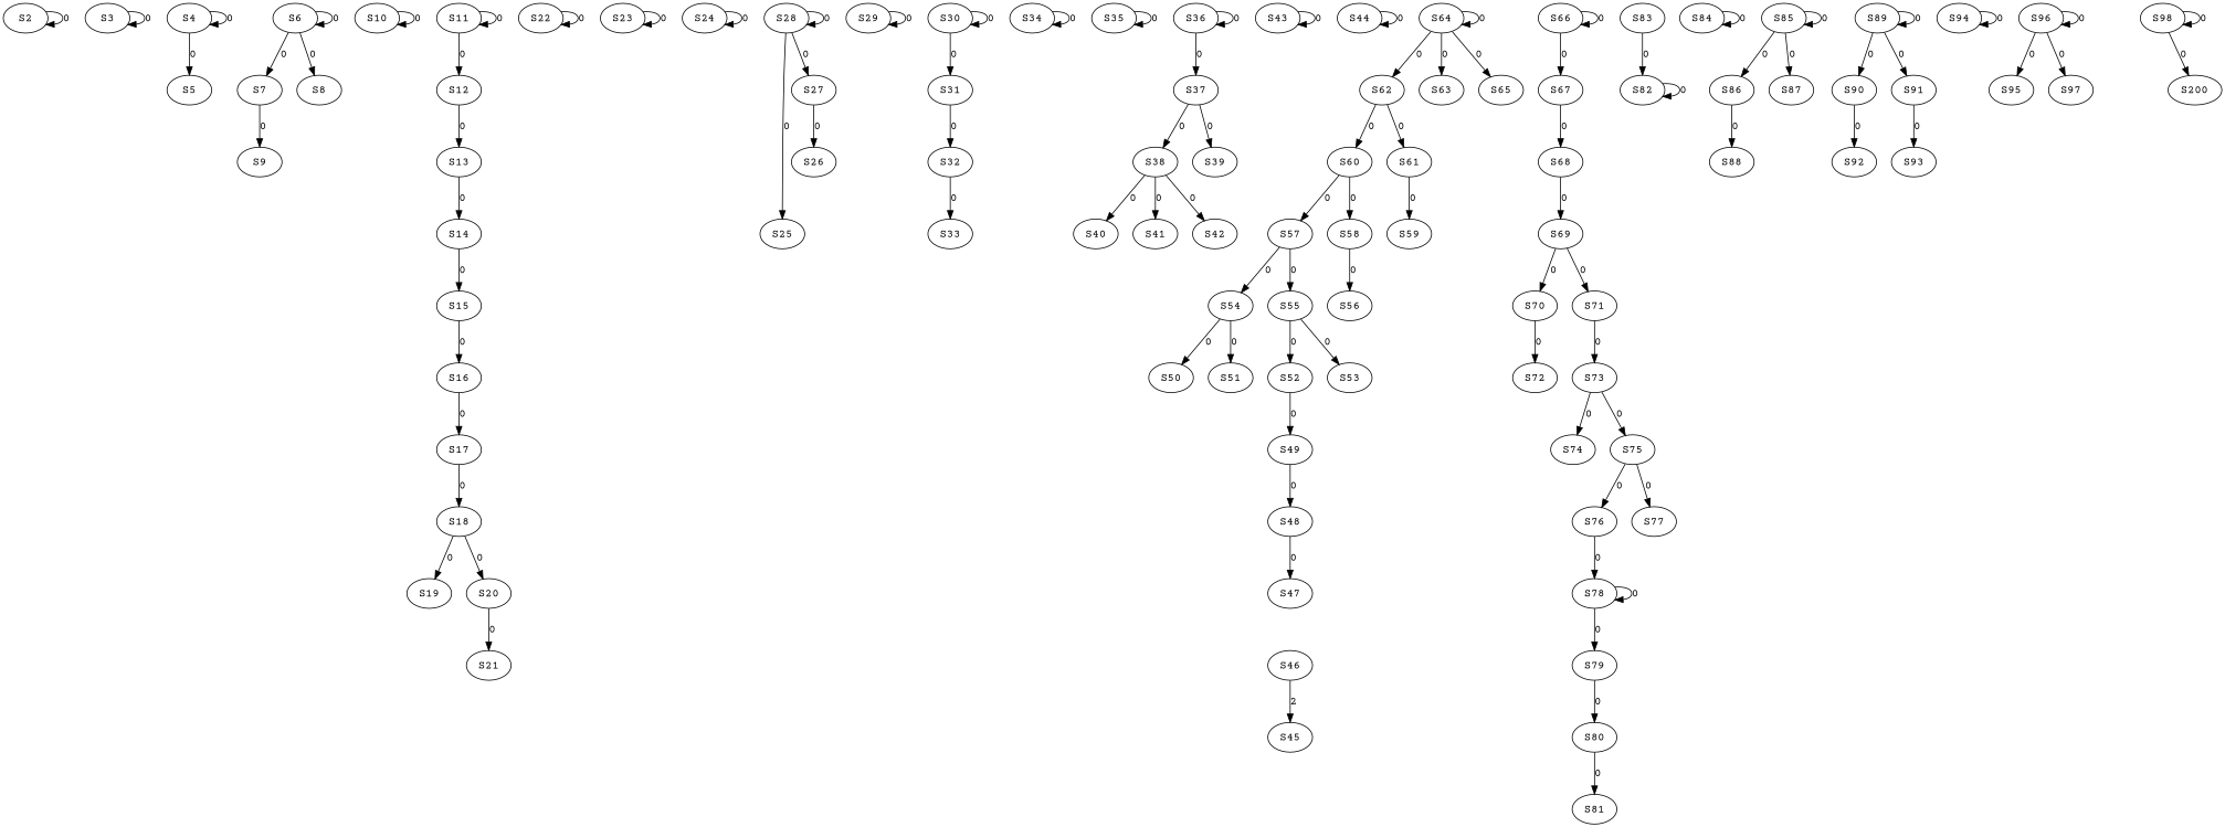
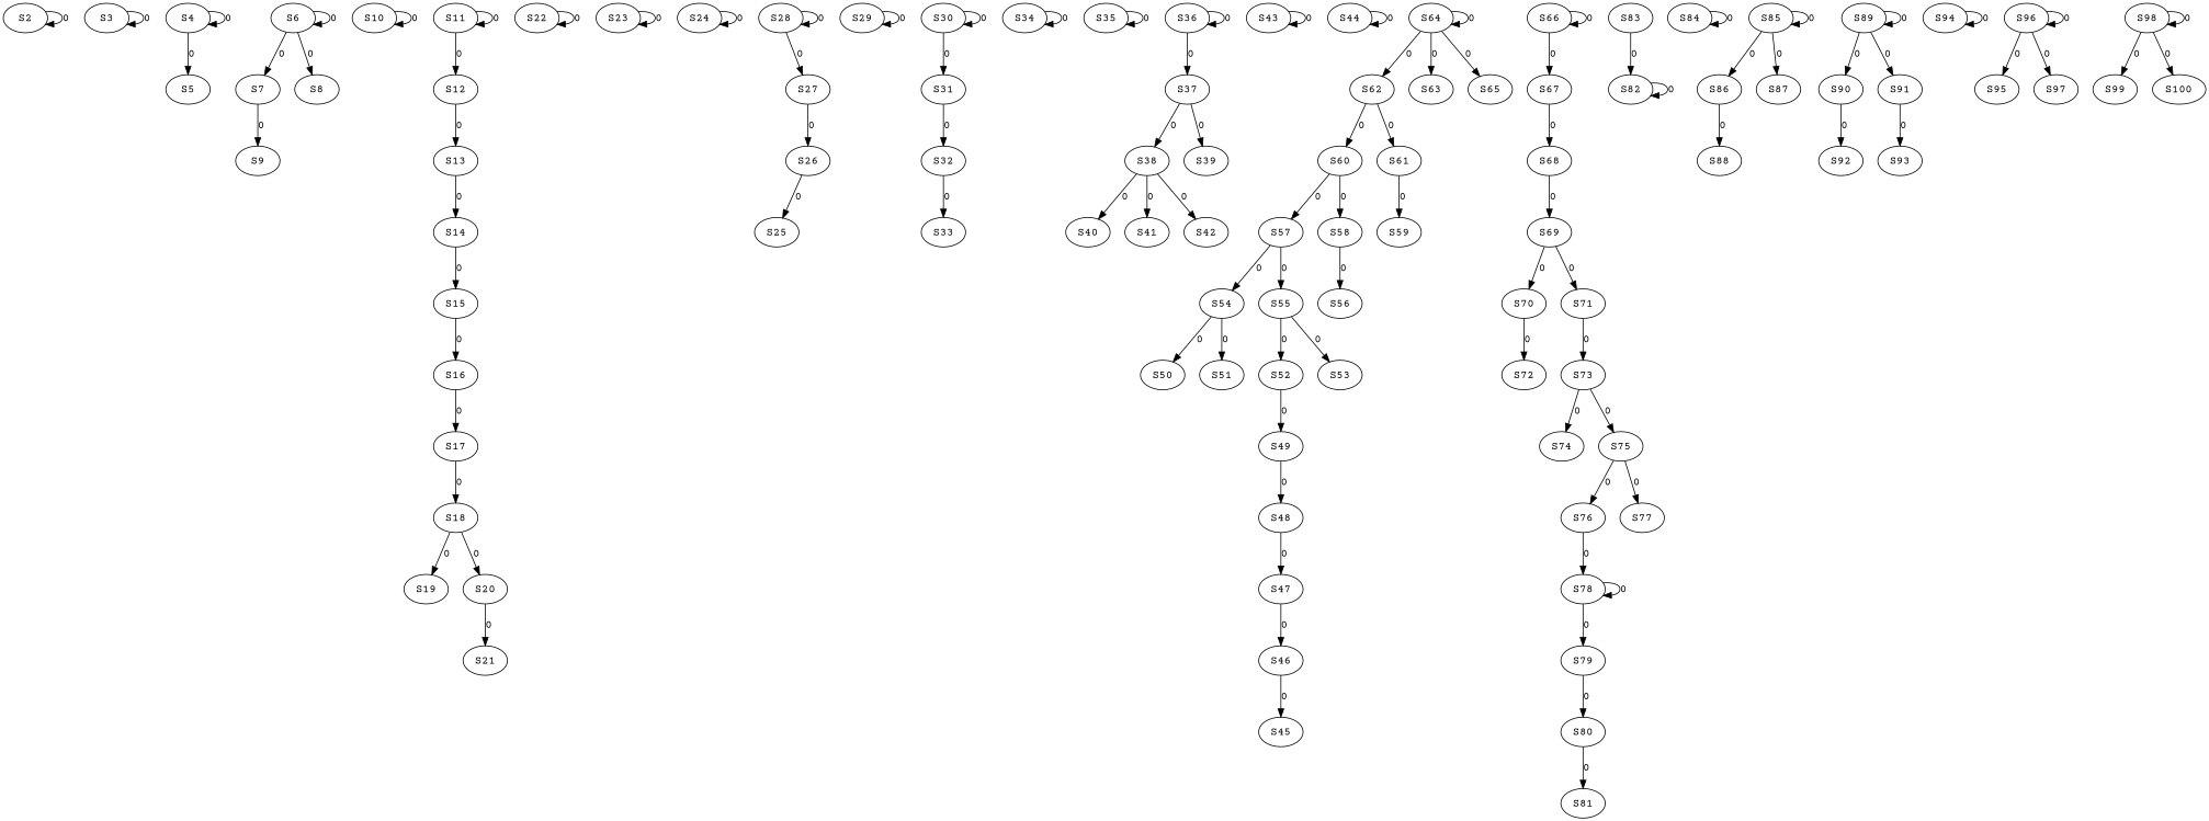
  strict digraph {
    fontname="Courier Prime"
    node [fontname="Courier Prime"]
    edge [fontname="Courier Prime"]
    S2
    S3
    S4
    S5
    S6
    S7
    S8
    S9
    S10
    S11
    S12
    S13
    S14
    S15
    S16
    S17
    S18
    S19
    S20
    S21
    S22
    S23
    S24
    S26
    S25
    S27
    S28
    S29
    S30
    S31
    S32
    S33
    S34
    S35
    S36
    S37
    S38
    S39
    S40
    S41
    S42
    S43
    S44
    S46
    S45
    S47
    S48
    S49
    S52
    S54
    S50
    S51
    S55
    S53
    S57
    S58
    S56
    S60
    S61
    S59
    S62
    S64
    S63
    S65
    S66
    S67
    S68
    S69
    S70
    S71
    S72
    S73
    S74
    S75
    S76
    S77
    S78
    S79
    S80
    S81
    S82
    S83
    S84
    S85
    S86
    S87
    S88
    S89
    S90
    S91
    S92
    S93
    S94
    S96
    S95
    S97
    S98
-   S100 [label=S200]
+   S99
+   S100
    S2 -> S2 [label=0]
    S3 -> S3 [label=0]
    S4 -> S4 [label=0]
    S4 -> S5 [label=0]
    S6 -> S6 [label=0]
    S6 -> S7 [label=0]
    S6 -> S8 [label=0]
    S7 -> S9 [label=0]
    S10 -> S10 [label=0]
    S11 -> S11 [label=0]
    S11 -> S12 [label=0]
    S12 -> S13 [label=0]
    S13 -> S14 [label=0]
    S14 -> S15 [label=0]
    S15 -> S16 [label=0]
    S16 -> S17 [label=0]
    S17 -> S18 [label=0]
    S18 -> S19 [label=0]
    S18 -> S20 [label=0]
    S20 -> S21 [label=0]
    S22 -> S22 [label=0]
    S23 -> S23 [label=0]
    S24 -> S24 [label=0]
-   S28 -> S25 [label=0]
+   S26 -> S25 [label=0]
    S27 -> S26 [label=0]
    S28 -> S27 [label=0]
    S28 -> S28 [label=0]
    S29 -> S29 [label=0]
    S30 -> S30 [label=0]
    S30 -> S31 [label=0]
    S31 -> S32 [label=0]
    S32 -> S33 [label=0]
    S34 -> S34 [label=0]
    S35 -> S35 [label=0]
    S36 -> S36 [label=0]
    S36 -> S37 [label=0]
    S37 -> S38 [label=0]
    S37 -> S39 [label=0]
    S38 -> S40 [label=0]
    S38 -> S41 [label=0]
    S38 -> S42 [label=0]
    S43 -> S43 [label=0]
    S44 -> S44 [label=0]
-   S46 -> S45 [label=2]
+   S46 -> S45 [label=0]
+   S47 -> S46 [label=0]
    S48 -> S47 [label=0]
    S49 -> S48 [label=0]
    S52 -> S49 [label=0]
    S54 -> S50 [label=0]
    S54 -> S51 [label=0]
    S55 -> S52 [label=0]
    S55 -> S53 [label=0]
    S57 -> S54 [label=0]
    S57 -> S55 [label=0]
    S58 -> S56 [label=0]
    S60 -> S57 [label=0]
    S60 -> S58 [label=0]
    S61 -> S59 [label=0]
    S62 -> S60 [label=0]
    S62 -> S61 [label=0]
    S64 -> S62 [label=0]
    S64 -> S64 [label=0]
    S64 -> S63 [label=0]
    S64 -> S65 [label=0]
    S66 -> S66 [label=0]
    S66 -> S67 [label=0]
    S67 -> S68 [label=0]
    S68 -> S69 [label=0]
    S69 -> S70 [label=0]
    S69 -> S71 [label=0]
    S70 -> S72 [label=0]
    S71 -> S73 [label=0]
    S73 -> S74 [label=0]
    S73 -> S75 [label=0]
    S75 -> S76 [label=0]
    S75 -> S77 [label=0]
    S76 -> S78 [label=0]
    S78 -> S78 [label=0]
    S78 -> S79 [label=0]
    S79 -> S80 [label=0]
    S80 -> S81 [label=0]
    S82 -> S82 [label=0]
    S83 -> S82 [label=0]
    S84 -> S84 [label=0]
    S85 -> S85 [label=0]
    S85 -> S86 [label=0]
    S85 -> S87 [label=0]
    S86 -> S88 [label=0]
    S89 -> S89 [label=0]
    S89 -> S90 [label=0]
    S89 -> S91 [label=0]
    S90 -> S92 [label=0]
    S91 -> S93 [label=0]
    S94 -> S94 [label=0]
    S96 -> S96 [label=0]
    S96 -> S95 [label=0]
    S96 -> S97 [label=0]
    S98 -> S98 [label=0]
+   S98 -> S99 [label=0]
    S98 -> S100 [label=0]
  }
